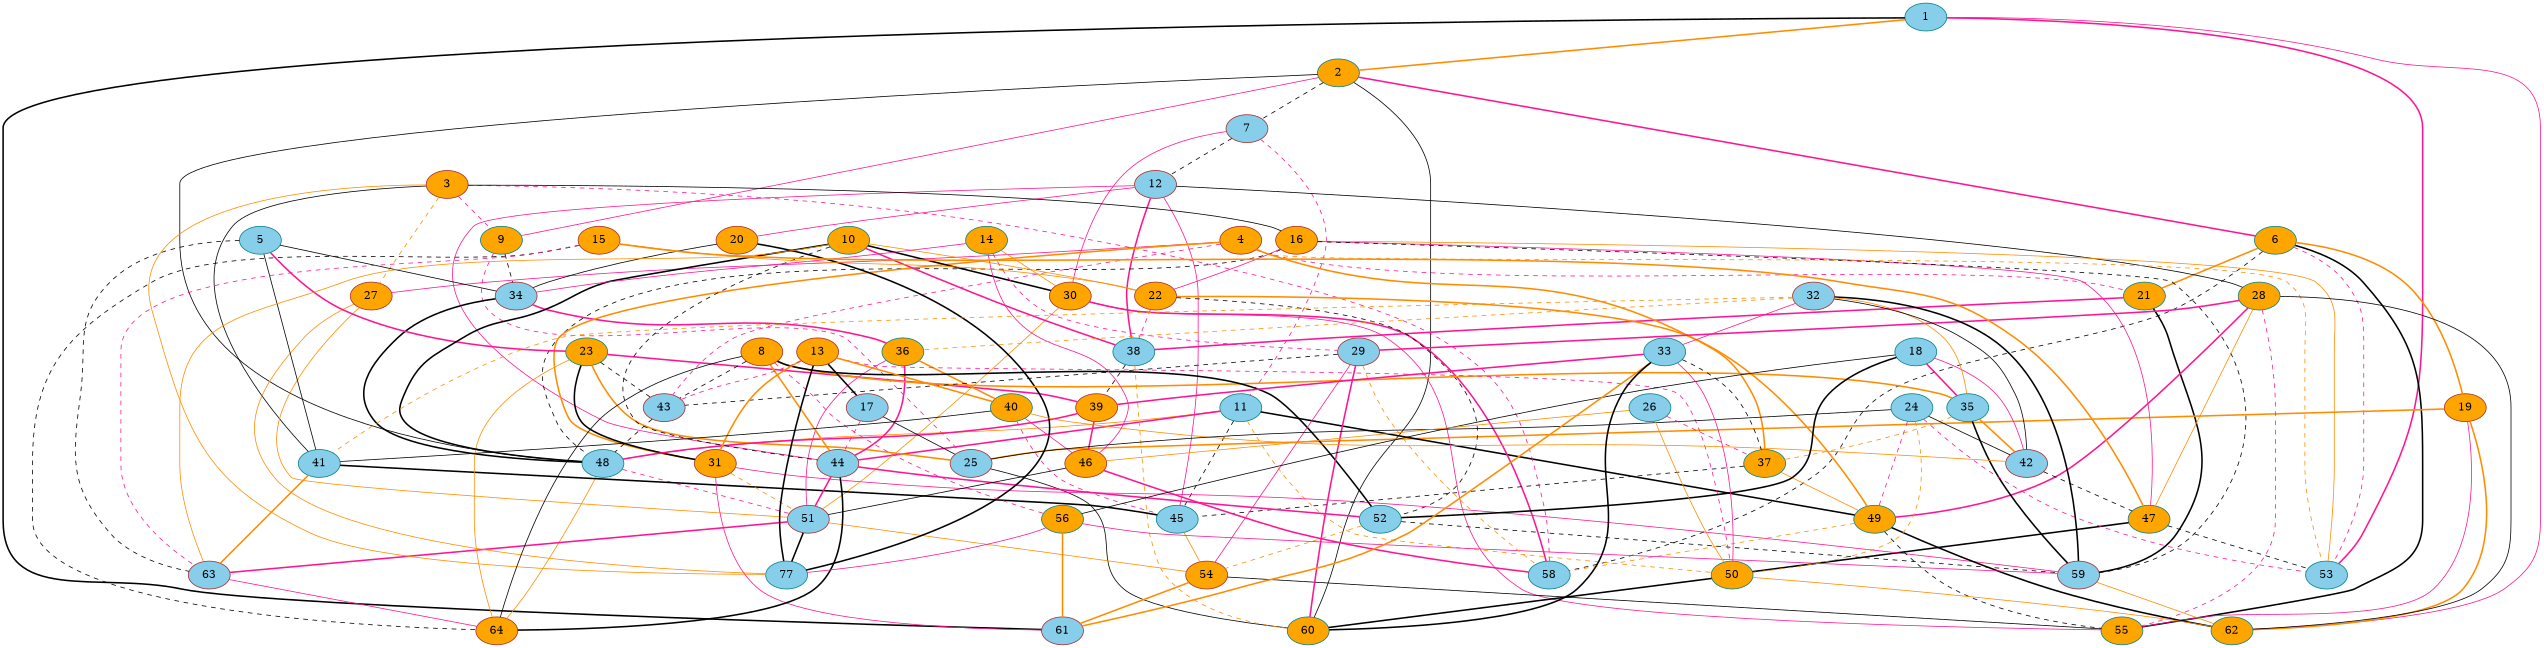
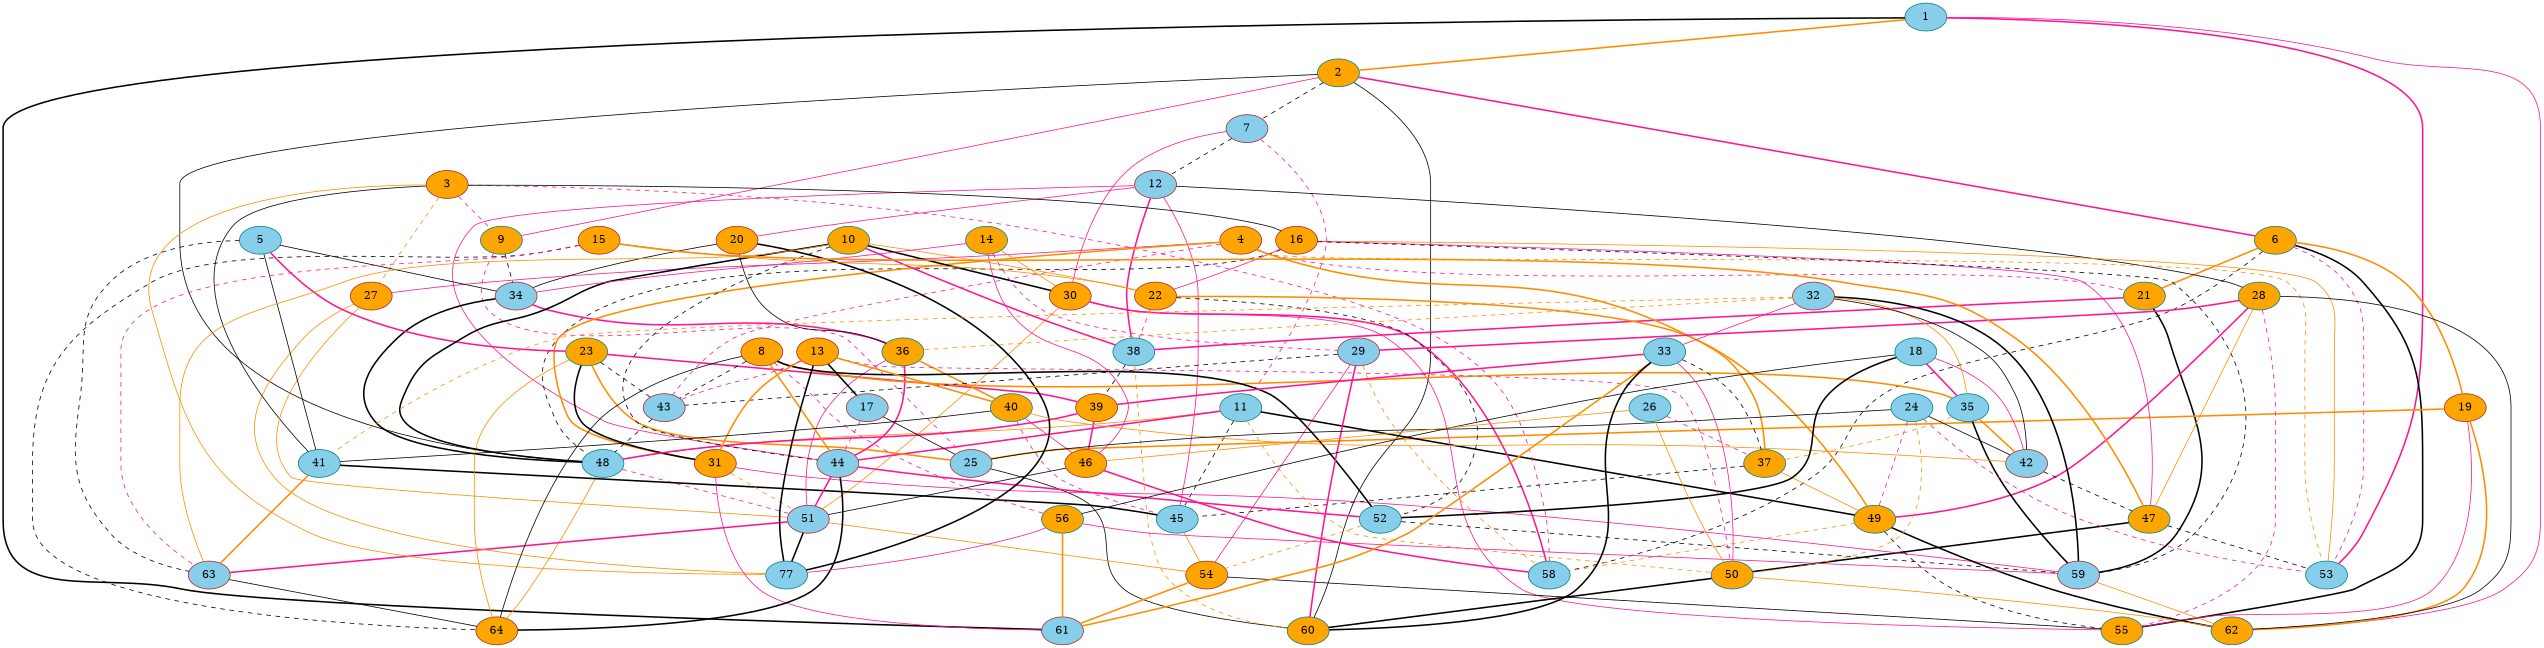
  graph {
    node [color=teal fillcolor=orange style=filled]
    edge [color=deeppink style=solid weight=1.0]
    1 [fillcolor=skyblue]
    2
    53 [fillcolor=skyblue]
    61 [color=brown fillcolor=skyblue]
    62
    6
    7 [color=brown fillcolor=skyblue]
    9
    48 [fillcolor=skyblue]
    60
    58 [fillcolor=skyblue]
    21
    19 [color=brown]
    55
    11 [fillcolor=skyblue]
    12 [color=brown fillcolor=skyblue]
    30 [color=brown]
    34 [color=brown fillcolor=skyblue]
    25 [color=brown fillcolor=skyblue]
    64 [color=brown]
    51 [color=brown fillcolor=skyblue]
    3 [color=brown]
    16 [color=brown]
    27 [color=brown]
    41 [fillcolor=skyblue]
    n26 [fillcolor=skyblue label=77]
    22 [color=brown]
    47
    59 [color=brown fillcolor=skyblue]
    63 [color=brown fillcolor=skyblue]
    45 [fillcolor=skyblue]
    4 [color=brown]
    31 [color=brown]
    37
    43 [color=brown fillcolor=skyblue]
    38 [fillcolor=skyblue]
    49
    5 [fillcolor=skyblue]
    23
    39 [color=brown]
    36
    44 [color=brown fillcolor=skyblue]
    50
    20 [color=brown]
    28
    8 [color=brown]
    35 [fillcolor=skyblue]
    52 [fillcolor=skyblue]
    56
    42 [color=brown fillcolor=skyblue]
    54 [color=brown]
    10
    29 [color=brown fillcolor=skyblue]
    13 [color=brown]
    17 [color=brown fillcolor=skyblue]
    40
    46 [color=brown]
    14
    15 [color=brown]
    18 [fillcolor=skyblue]
    24 [fillcolor=skyblue]
    26 [fillcolor=skyblue]
    32 [color=brown fillcolor=skyblue]
    33 [fillcolor=skyblue]
    1 -- 2 [color=darkorange style=bold]
    1 -- 53 [style=bold]
    1 -- 61 [color=black style=bold]
    1 -- 62
    2 -- 6 [style=bold]
    2 -- 7 [color=black style=dashed]
    2 -- 9
    2 -- 48 [color=black]
    2 -- 60 [color=black]
    6 -- 53 [style=dashed]
    6 -- 58 [color=black style=dashed]
    6 -- 21 [color=darkorange style=bold]
    6 -- 19 [color=darkorange style=bold]
    6 -- 55 [color=black style=bold]
    7 -- 11 [style=dashed]
    7 -- 12 [color=black style=dashed]
    7 -- 30
    9 -- 34 [color=black style=dashed]
    9 -- 25 [style=dashed]
    48 -- 64 [color=darkorange]
    48 -- 51 [style=dashed]
    21 -- 59 [color=black style=bold]
    21 -- 38 [style=bold]
    19 -- 62 [color=darkorange style=bold]
    19 -- 55
    19 -- 25 [color=darkorange style=bold]
    11 -- 48 [color=darkorange]
    11 -- 45 [color=black style=dashed]
    11 -- 49 [color=black style=bold]
    11 -- 44 [style=bold]
    11 -- 50 [color=darkorange style=dashed]
    12 -- 45
    12 -- 38 [style=bold]
    12 -- 44
    12 -- 20
    12 -- 28 [color=black]
    30 -- 58 [style=bold]
    30 -- 55
    30 -- 51 [color=darkorange]
    34 -- 48 [color=black style=bold]
    34 -- 36 [style=bold]
    25 -- 60 [color=black]
    51 -- n26 [color=black style=bold]
    51 -- 63 [style=bold]
    51 -- 54 [color=darkorange]
    3 -- 9 [style=dashed]
    3 -- 58 [style=dashed]
    3 -- 16 [color=black]
    3 -- 27 [color=darkorange style=dashed]
    3 -- 41 [color=black]
    3 -- n26 [color=darkorange]
    16 -- 53 [color=darkorange]
    16 -- 48 [color=black style=dashed]
    16 -- 22
    16 -- 47
    16 -- 59 [color=black style=dashed]
    27 -- 51 [color=darkorange]
    27 -- n26 [color=darkorange]
    41 -- 63 [color=darkorange style=bold]
    41 -- 45 [color=black style=bold]
    22 -- 38 [style=dashed]
    22 -- 49 [color=darkorange style=bold]
    22 -- 52 [color=black style=dashed]
    47 -- 53 [color=black style=dashed]
    47 -- 50 [color=black style=bold]
    59 -- 62 [color=darkorange]
-   63 -- 64
+   63 -- 64 [color=black]
    45 -- 54 [color=darkorange]
    4 -- 53 [color=darkorange style=dashed]
    4 -- 21 [style=dashed]
    4 -- 27
    4 -- 31 [color=darkorange style=bold]
    4 -- 37 [color=darkorange style=bold]
    4 -- 43 [style=dashed]
    31 -- 61
    31 -- 51 [color=darkorange style=dashed]
    31 -- 59
    37 -- 45 [color=black style=dashed]
    37 -- 49 [color=darkorange]
    43 -- 48 [color=black style=dashed]
    38 -- 60 [color=darkorange style=dashed]
    38 -- 39 [color=black style=dashed]
    49 -- 62 [color=black style=bold]
    49 -- 58 [color=darkorange style=dashed]
    49 -- 55 [color=black style=dashed]
    5 -- 34 [color=black]
    5 -- 41 [color=black]
    5 -- 63 [color=black style=dashed]
    5 -- 23 [style=bold]
    23 -- 25 [color=darkorange style=bold]
    23 -- 64 [color=darkorange]
    23 -- 31 [color=black style=bold]
    23 -- 43 [color=black style=dashed]
    23 -- 39 [style=bold]
    39 -- 48 [style=bold weight=2.0]
    39 -- 46 [style=bold]
    36 -- 51
    36 -- 44 [style=bold]
    36 -- 40 [color=darkorange style=bold]
    44 -- 64 [color=black style=bold]
    44 -- 51 [style=bold]
    44 -- 52 [style=bold]
    50 -- 62 [color=darkorange]
    50 -- 60 [color=black style=bold]
    20 -- 34 [color=black]
    20 -- n26 [color=black style=bold]
+   20 -- 36 [color=black]
    28 -- 62 [color=black]
    28 -- 55 [style=dashed]
    28 -- 47 [color=darkorange]
    28 -- 49 [style=bold]
    28 -- 29 [style=bold]
    8 -- 64 [color=black]
    8 -- 43 [color=black style=dashed]
    8 -- 44 [color=darkorange style=bold]
    8 -- 35 [color=darkorange style=bold]
    8 -- 52 [color=black style=bold]
    8 -- 56 [style=dashed]
    35 -- 59 [color=black style=bold]
    35 -- 37 [color=darkorange style=dashed]
    35 -- 42 [color=darkorange style=bold]
    52 -- 59 [color=black style=dashed]
    52 -- 54 [color=darkorange style=dashed]
    56 -- 61 [color=darkorange style=bold weight=2.0]
    56 -- n26
    56 -- 59
    42 -- 47 [color=black style=dashed]
    54 -- 61 [color=darkorange style=bold]
    54 -- 55 [color=black]
    10 -- 48 [color=black style=bold]
    10 -- 30 [color=black style=bold]
    10 -- 22 [color=darkorange]
    10 -- 63 [color=darkorange]
    10 -- 38 [style=bold]
    10 -- 44 [color=black style=dashed]
    29 -- 60 [style=bold]
    29 -- 58 [color=darkorange style=dashed]
    29 -- 43 [color=black style=dashed]
    29 -- 54
    13 -- n26 [color=black style=bold]
    13 -- 31 [color=darkorange style=bold]
    13 -- 43 [style=dashed]
    13 -- 50 [style=dashed]
    13 -- 17 [color=black style=bold]
    13 -- 40 [color=darkorange style=bold]
    17 -- 25 [color=black]
    17 -- 44 [style=dashed weight=2.0]
    40 -- 41 [color=black]
    40 -- 45 [style=dashed]
    40 -- 42 [color=darkorange]
    40 -- 46
    46 -- 58 [style=bold]
    46 -- 51 [color=black]
    14 -- 30 [color=darkorange]
    14 -- 34
    14 -- 29 [style=dashed]
    14 -- 46
    15 -- 64 [color=black style=dashed]
    15 -- 22 [color=darkorange]
    15 -- 47 [color=darkorange style=bold]
    15 -- 63 [style=dashed]
    18 -- 35 [style=bold]
    18 -- 52 [color=black style=bold]
    18 -- 56 [color=black]
    18 -- 42
    24 -- 53 [style=dashed]
    24 -- 25 [color=black]
    24 -- 49 [style=dashed]
    24 -- 50 [color=darkorange style=dashed]
    24 -- 42 [color=black]
    26 -- 37 [style=dashed]
    26 -- 50 [color=darkorange]
    26 -- 46 [color=darkorange]
    32 -- 41 [color=darkorange style=dashed]
    32 -- 59 [color=black style=bold]
    32 -- 36 [color=darkorange style=dashed]
    32 -- 35 [color=darkorange]
    32 -- 42 [color=black]
    32 -- 33
    33 -- 61 [color=darkorange style=bold]
    33 -- 60 [color=black style=bold]
    33 -- 37 [color=black style=dashed]
    33 -- 39 [style=bold]
    33 -- 50
  }
